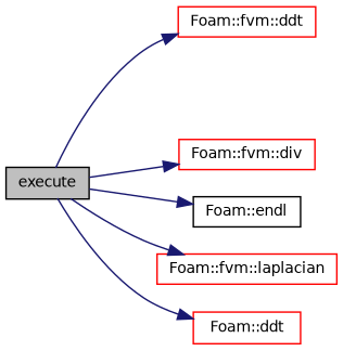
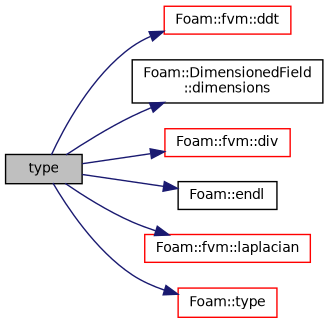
  digraph {
    rankdir=LR
    node [color=red fontname=Helvetica fontsize=10 shape=record]
    edge [color=midnightblue fontname=Helvetica fontsize=10 labelfontname=Helvetica labelfontsize=10 style=solid]
-   n1 [color=black fillcolor=grey75 fontcolor=black height=0.2 label=execute style=filled width=0.4]
+   n1 [color=black fillcolor=grey75 fontcolor=black height=0.2 label=type style=filled width=0.4]
    n2 [height=0.2 label="Foam::fvm::ddt" width=0.4]
+   n3 [color=black height=0.2 label="Foam::DimensionedField\l::dimensions" width=0.4]
    n4 [height=0.2 label="Foam::fvm::div" width=0.4]
    n5 [color=black height=0.2 label="Foam::endl" width=0.4]
    n6 [height=0.2 label="Foam::fvm::laplacian" width=0.4]
-   n7 [height=0.2 label="Foam::ddt" width=0.4]
+   n7 [height=0.2 label="Foam::type" width=0.4]
    n1 -> n2
+   n1 -> n3
    n1 -> n4
    n1 -> n5
    n1 -> n6
    n1 -> n7
  }
